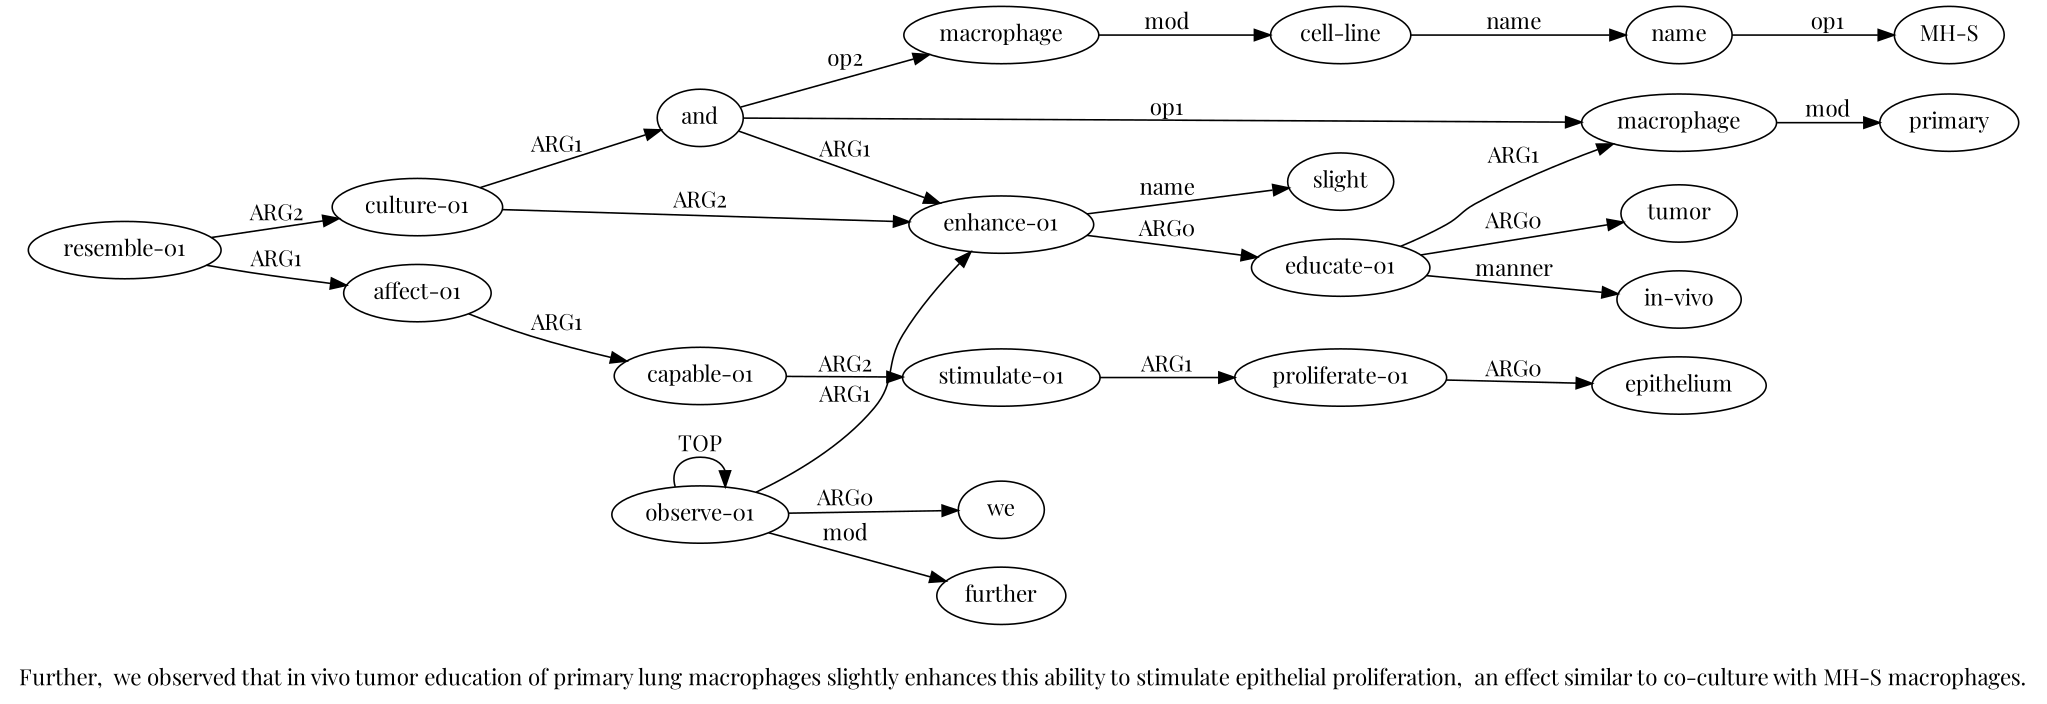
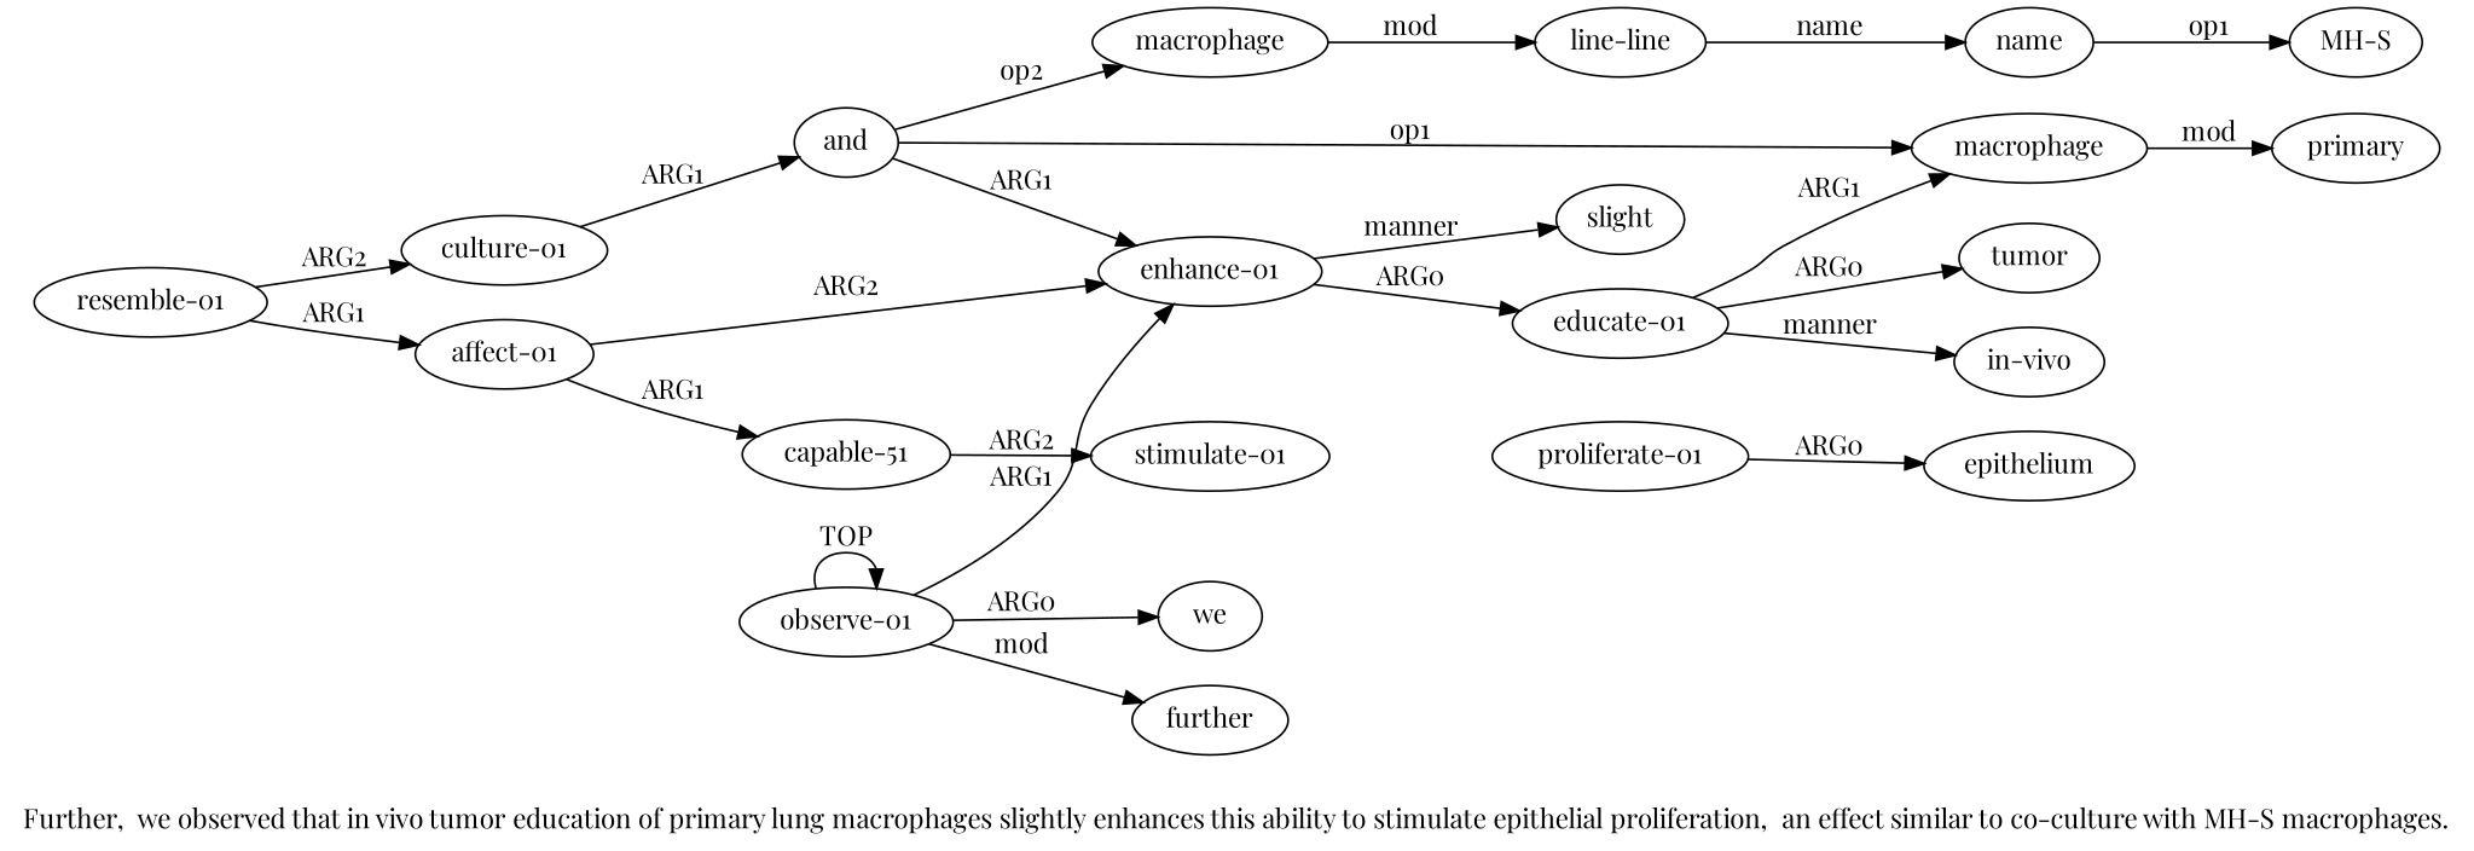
  digraph {
    fontname="Playfair Display"
    label="Further,  we observed that in vivo tumor education of primary lung macrophages slightly enhances this ability to stimulate epithelial proliferation,  an effect similar to co-culture with MH-S macrophages."
    rankdir=LR
    node [color=black fontname="Playfair Display" gold_label=macrophage test_label=macrophage]
    edge [color=black fontname="Playfair Display" gold_label=ARG1 test_label=ARG1]
    n1 [gold_ind=20 gold_label=name label=name test_ind=20 test_label=name]
    n2 [gold_ind=-1 gold_label="MH-S" label="MH-S" test_ind=-1 test_label="MH-S"]
    n3 [gold_ind=21 gold_label=further label=further test_ind=21 test_label=further]
    n4 [gold_ind=15 gold_label="resemble-01" label="resemble-01" test_ind=15 test_label="resemble-01"]
    n5 [gold_ind=14 gold_label="affect-01" label="affect-01" test_ind=14 test_label="affect-01"]
    n6 [gold_ind=16 gold_label="culture-01" label="culture-01" test_ind=16 test_label="culture-01"]
-   n7 [gold_ind=10 gold_label="capable-01" label="capable-01" test_ind=10 test_label="capable-01"]
+   n7 [gold_ind=10 gold_label="capable-01" label="capable-51" test_ind=10 test_label="capable-01"]
    n8 [gold_ind=2 gold_label="enhance-01" label="enhance-01" test_ind=2 test_label="enhance-01"]
    n9 [gold_ind=17 gold_label=and label=and test_ind=17 test_label=and]
    n10 [gold_ind=11 gold_label="stimulate-01" label="stimulate-01" test_ind=11 test_label="stimulate-01"]
    n11 [gold_ind=3 gold_label="educate-01" label="educate-01" test_ind=3 test_label="educate-01"]
    n12 [gold_ind=9 gold_label=slight label=slight test_ind=9 test_label=slight]
    n13 [gold_ind=18 label=macrophage test_ind=18]
    n14 [gold_ind=5 label=macrophage test_ind=5]
    n15 [gold_ind=12 gold_label="proliferate-01" label="proliferate-01" test_ind=12 test_label="proliferate-01"]
    n16 [gold_ind=4 gold_label=tumor label=tumor test_ind=4 test_label=tumor]
    n17 [gold_ind=8 gold_label="in-vivo" label="in-vivo" test_ind=8 test_label="in-vivo"]
-   n18 [gold_ind=19 gold_label="cell-line" label="cell-line" test_ind=19 test_label="cell-line"]
+   n18 [gold_ind=19 gold_label="cell-line" label="line-line" test_ind=19 test_label="cell-line"]
    n19 [gold_ind=7 gold_label=primary label=primary test_ind=7 test_label=primary]
    n20 [gold_ind=13 gold_label=epithelium label=epithelium test_ind=13 test_label=epithelium]
    n21 [gold_ind=1 gold_label=we label=we test_ind=1 test_label=we]
    n22 [gold_ind=0 gold_label="observe-01" label="observe-01" test_ind=0 test_label="observe-01"]
    n1 -> n2 [gold_label=op1 label=op1 test_label=op1]
    n4 -> n5 [label=ARG1]
    n4 -> n6 [gold_label=ARG2 label=ARG2 test_label=ARG2]
    n5 -> n7 [label=ARG1]
-   n6 -> n8 [gold_label=ARG2 label=ARG2 test_label=ARG2]
+   n5 -> n8 [gold_label=ARG2 label=ARG2 test_label=ARG2]
    n6 -> n9 [label=ARG1]
    n7 -> n10 [gold_label=ARG2 label=ARG2 test_label=ARG2]
    n8 -> n11 [gold_label=ARG0 label=ARG0 test_label=ARG0]
-   n8 -> n12 [gold_label=manner label=name test_label=manner]
+   n8 -> n12 [gold_label=manner label=manner test_label=manner]
    n9 -> n8 [label=ARG1]
    n9 -> n13 [gold_label=op2 label=op2 test_label=op2]
    n9 -> n14 [gold_label=op1 label=op1 test_label=op1]
-   n10 -> n15 [label=ARG1]
    n11 -> n14 [label=ARG1]
    n11 -> n16 [gold_label=ARG0 label=ARG0 test_label=ARG0]
    n11 -> n17 [gold_label=manner label=manner test_label=manner]
    n13 -> n18 [gold_label=mod label=mod test_label=mod]
    n14 -> n19 [gold_label=mod label=mod test_label=mod]
    n15 -> n20 [gold_label=ARG0 label=ARG0 test_label=ARG0]
    n18 -> n1 [gold_label=name label=name test_label=name]
    n22 -> n3 [gold_label=mod label=mod test_label=mod]
    n22 -> n8 [label=ARG1]
    n22 -> n21 [gold_label=ARG0 label=ARG0 test_label=ARG0]
    n22 -> n22 [gold_label=TOP label=TOP test_label=TOP]
  }
